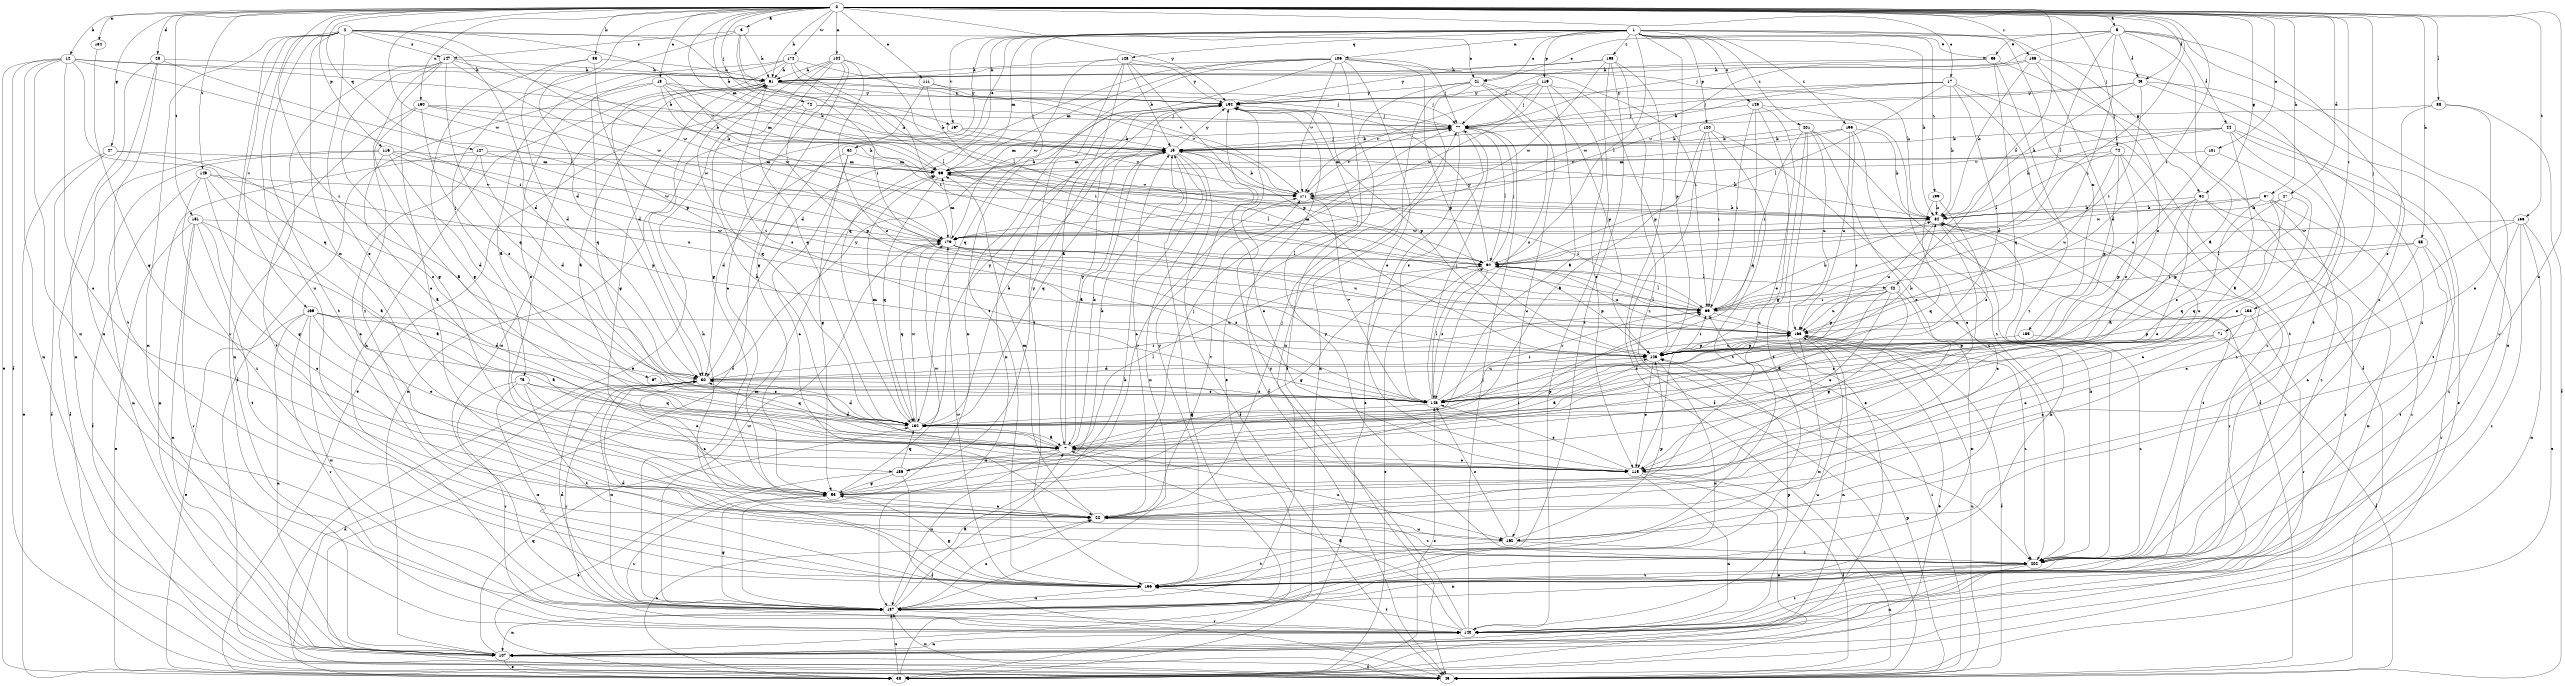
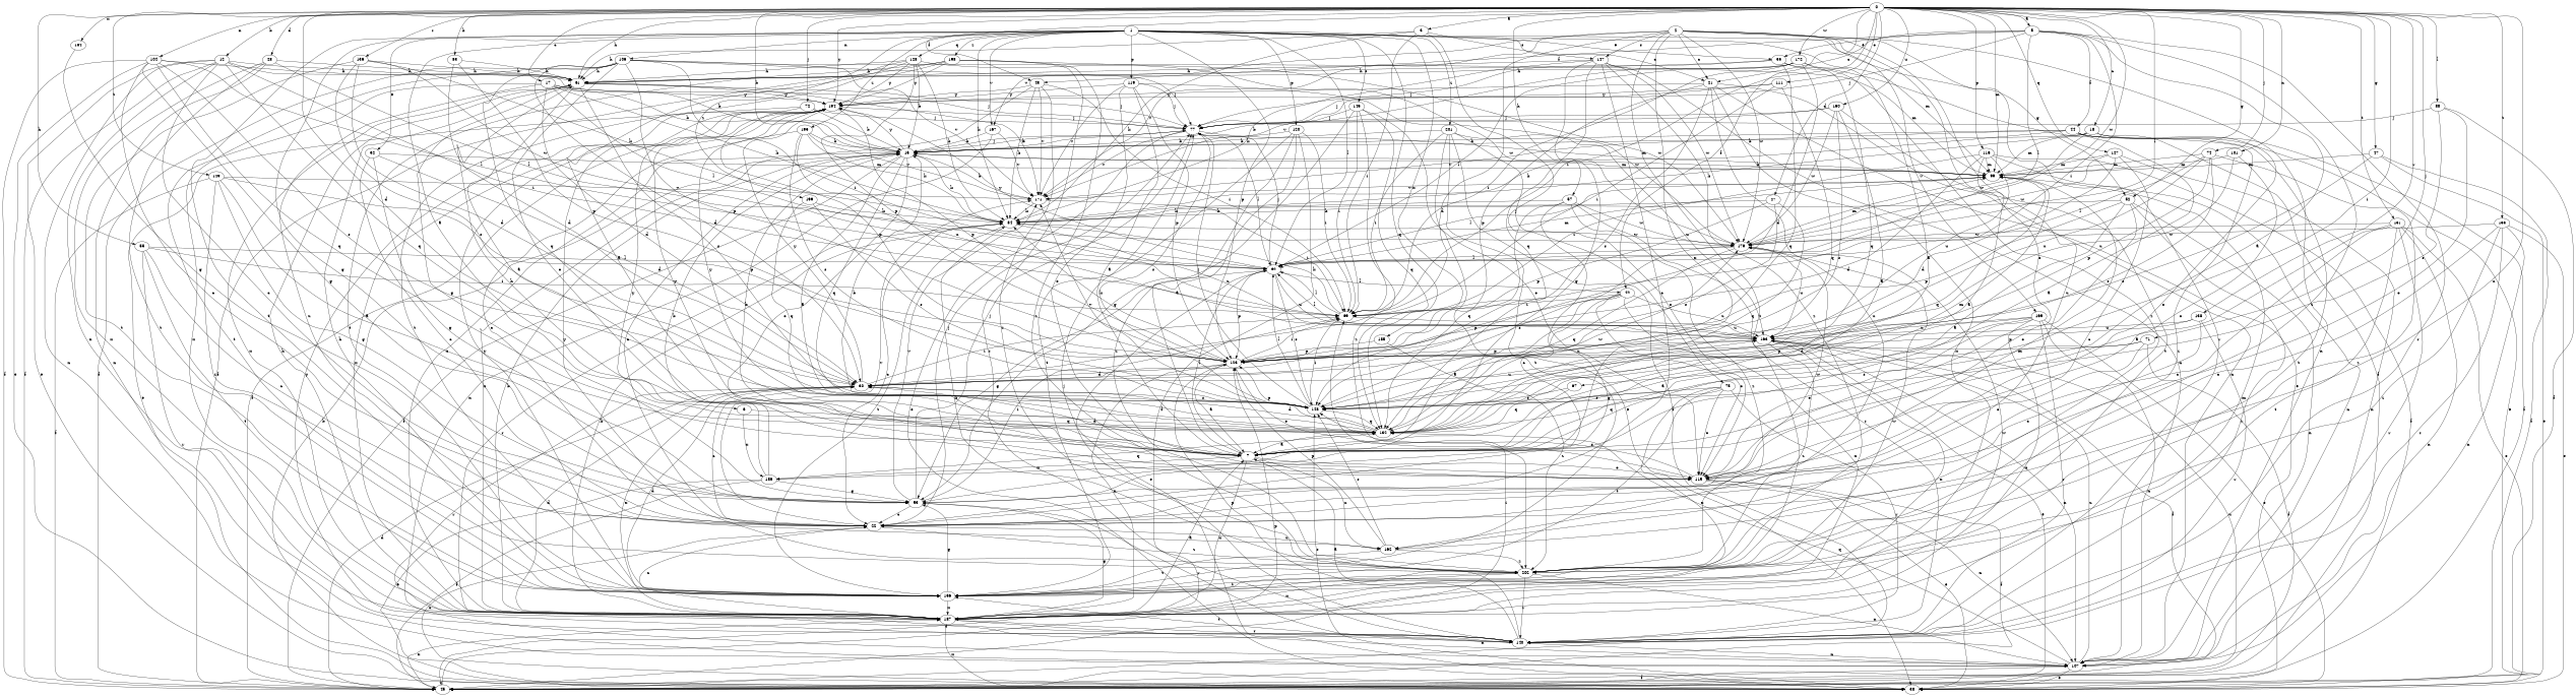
  strict digraph {
    0
    3
    5
    12
    15
    17
    18
    27
    28
    30
    42
    43
    47
    52
    55
    57
    61
    67
    69
    71
    72
    74
    83
    88
    92
    99
    101
    104
    111
    116
    127
    136
    138
    149
    151
    153
    160
    162
    172
    179
    184
    194
    84
    147
    75
    21
    35
    140
    7
    44
    77
    202
    132
    107
    187
    22
    38
    45
    115
    156
    123
    148
    53
    163
    171
    1
+   6
    32
    106
    119
    120
    128
    145
    167
    185
    195
    198
    199
    201
    186
    2
    169
    0 -> 3 [label=a]
    0 -> 5 [label=a]
    0 -> 12 [label=b]
    0 -> 15 [label=b]
    0 -> 17 [label=c]
    0 -> 18 [label=c]
    0 -> 27 [label=d]
    0 -> 28 [label=d]
    0 -> 30 [label=d]
    0 -> 42 [label=f]
    0 -> 43 [label=f]
    0 -> 47 [label=g]
    0 -> 52 [label=g]
    0 -> 55 [label=h]
    0 -> 57 [label=h]
    0 -> 61 [label=h]
    0 -> 67 [label=i]
    0 -> 69 [label=i]
    0 -> 71 [label=j]
    0 -> 72 [label=j]
    0 -> 74 [label=j]
    0 -> 83 [label=k]
    0 -> 88 [label=l]
    0 -> 92 [label=l]
    0 -> 99 [label=m]
    0 -> 101 [label=n]
    0 -> 104 [label=n]
    0 -> 111 [label=o]
    0 -> 116 [label=p]
    0 -> 127 [label=q]
    0 -> 136 [label=r]
    0 -> 138 [label=r]
    0 -> 149 [label=t]
    0 -> 151 [label=t]
    0 -> 153 [label=t]
    0 -> 160 [label=u]
    0 -> 162 [label=u]
    0 -> 172 [label=w]
    0 -> 179 [label=w]
    0 -> 184 [label=x]
    0 -> 194 [label=y]
    3 -> 61 [label=h]
    3 -> 69 [label=i]
    3 -> 84 [label=k]
    3 -> 147 [label=s]
    3 -> 75 [label=j]
    5 -> 43 [label=f]
    5 -> 69 [label=i]
    5 -> 92 [label=l]
    5 -> 21 [label=c]
    5 -> 35 [label=e]
    5 -> 140 [label=r]
    5 -> 7 [label=a]
    5 -> 44 [label=f]
    5 -> 77 [label=j]
    5 -> 202 [label=z]
    12 -> 15 [label=b]
    12 -> 61 [label=h]
    12 -> 69 [label=i]
    12 -> 132 [label=q]
    12 -> 107 [label=n]
    12 -> 187 [label=x]
    12 -> 22 [label=c]
    12 -> 38 [label=e]
    12 -> 45 [label=f]
    15 -> 99 [label=m]
    15 -> 194 [label=y]
    15 -> 84 [label=k]
    15 -> 7 [label=a]
    15 -> 77 [label=j]
    15 -> 132 [label=q]
    15 -> 187 [label=x]
    15 -> 22 [label=c]
    15 -> 45 [label=f]
    15 -> 115 [label=o]
    17 -> 15 [label=b]
    17 -> 30 [label=d]
    17 -> 92 [label=l]
    17 -> 162 [label=u]
    17 -> 194 [label=y]
    17 -> 84 [label=k]
    17 -> 77 [label=j]
    17 -> 156 [label=t]
    18 -> 15 [label=b]
    18 -> 99 [label=m]
    18 -> 179 [label=w]
-   18 -> 194 [label=y]
    18 -> 84 [label=k]
    18 -> 45 [label=f]
    18 -> 115 [label=o]
    27 -> 84 [label=k]
    27 -> 132 [label=q]
    27 -> 123 [label=p]
    27 -> 148 [label=s]
    28 -> 61 [label=h]
    28 -> 92 [label=l]
    28 -> 107 [label=n]
    28 -> 187 [label=x]
    28 -> 156 [label=t]
    30 -> 69 [label=i]
    30 -> 194 [label=y]
    30 -> 140 [label=r]
    30 -> 187 [label=x]
    30 -> 22 [label=c]
    30 -> 148 [label=s]
    42 -> 69 [label=i]
    42 -> 7 [label=a]
    42 -> 187 [label=x]
    42 -> 115 [label=o]
    42 -> 123 [label=p]
    42 -> 53 [label=g]
    42 -> 163 [label=u]
    43 -> 69 [label=i]
    43 -> 194 [label=y]
    43 -> 84 [label=k]
    43 -> 202 [label=z]
    43 -> 187 [label=x]
    43 -> 171 [label=v]
    47 -> 99 [label=m]
    47 -> 38 [label=e]
    47 -> 45 [label=f]
    47 -> 148 [label=s]
    52 -> 84 [label=k]
    52 -> 140 [label=r]
    52 -> 7 [label=a]
    52 -> 107 [label=n]
    52 -> 115 [label=o]
    52 -> 123 [label=p]
    55 -> 69 [label=i]
    55 -> 92 [label=l]
    55 -> 140 [label=r]
    55 -> 22 [label=c]
    55 -> 156 [label=t]
    57 -> 179 [label=w]
    57 -> 84 [label=k]
    57 -> 140 [label=r]
    57 -> 202 [label=z]
    57 -> 132 [label=q]
    57 -> 22 [label=c]
    61 -> 194 [label=y]
    61 -> 7 [label=a]
    61 -> 77 [label=j]
    61 -> 187 [label=x]
    61 -> 148 [label=s]
    61 -> 53 [label=g]
    61 -> 171 [label=v]
    67 -> 132 [label=q]
    67 -> 148 [label=s]
    69 -> 92 [label=l]
    69 -> 84 [label=k]
    69 -> 163 [label=u]
    71 -> 45 [label=f]
    71 -> 115 [label=o]
    71 -> 123 [label=p]
    71 -> 148 [label=s]
    72 -> 15 [label=b]
    72 -> 77 [label=j]
    72 -> 38 [label=e]
    72 -> 123 [label=p]
    74 -> 92 [label=l]
    74 -> 99 [label=m]
    74 -> 202 [label=z]
    74 -> 123 [label=p]
    74 -> 148 [label=s]
    74 -> 163 [label=u]
    83 -> 30 [label=d]
    83 -> 61 [label=h]
    83 -> 123 [label=p]
-   83 -> 53 [label=g]
    88 -> 77 [label=j]
    88 -> 45 [label=f]
    88 -> 115 [label=o]
    88 -> 148 [label=s]
    92 -> 42 [label=l]
    92 -> 99 [label=m]
    92 -> 194 [label=y]
    92 -> 77 [label=j]
    92 -> 38 [label=e]
    92 -> 123 [label=p]
    92 -> 148 [label=s]
    92 -> 53 [label=g]
    92 -> 163 [label=u]
    99 -> 15 [label=b]
    99 -> 92 [label=l]
    99 -> 132 [label=q]
    99 -> 171 [label=v]
    101 -> 99 [label=m]
    101 -> 115 [label=o]
    101 -> 163 [label=u]
    104 -> 61 [label=h]
    104 -> 92 [label=l]
    104 -> 132 [label=q]
    104 -> 22 [label=c]
    104 -> 38 [label=e]
    104 -> 45 [label=f]
    104 -> 148 [label=s]
    104 -> 53 [label=g]
    111 -> 69 [label=i]
    111 -> 194 [label=y]
    111 -> 77 [label=j]
    111 -> 132 [label=q]
    116 -> 30 [label=d]
    116 -> 69 [label=i]
    116 -> 99 [label=m]
    116 -> 7 [label=a]
    116 -> 107 [label=n]
    116 -> 45 [label=f]
    116 -> 163 [label=u]
    127 -> 30 [label=d]
    127 -> 99 [label=m]
    127 -> 179 [label=w]
    127 -> 107 [label=n]
    127 -> 22 [label=c]
    136 -> 30 [label=d]
    136 -> 61 [label=h]
    136 -> 179 [label=w]
    136 -> 84 [label=k]
    136 -> 156 [label=t]
    136 -> 148 [label=s]
    138 -> 140 [label=r]
    138 -> 22 [label=c]
    138 -> 123 [label=p]
    138 -> 163 [label=u]
    149 -> 7 [label=a]
    149 -> 202 [label=z]
    149 -> 45 [label=f]
    149 -> 123 [label=p]
    149 -> 53 [label=g]
    149 -> 171 [label=v]
    151 -> 179 [label=w]
    151 -> 140 [label=r]
    151 -> 7 [label=a]
    151 -> 107 [label=n]
    151 -> 22 [label=c]
    151 -> 38 [label=e]
    151 -> 156 [label=t]
    153 -> 179 [label=w]
    153 -> 140 [label=r]
    153 -> 202 [label=z]
    153 -> 107 [label=n]
    153 -> 22 [label=c]
    153 -> 38 [label=e]
    160 -> 15 [label=b]
    160 -> 179 [label=w]
    160 -> 7 [label=a]
    160 -> 77 [label=j]
    160 -> 156 [label=t]
    160 -> 148 [label=s]
    162 -> 202 [label=z]
    162 -> 156 [label=t]
    162 -> 123 [label=p]
    162 -> 148 [label=s]
    172 -> 30 [label=d]
    172 -> 61 [label=h]
    172 -> 69 [label=i]
    172 -> 92 [label=l]
    172 -> 7 [label=a]
    172 -> 132 [label=q]
    172 -> 171 [label=v]
    179 -> 92 [label=l]
    179 -> 99 [label=m]
    179 -> 132 [label=q]
    179 -> 148 [label=s]
    179 -> 163 [label=u]
    184 -> 53 [label=g]
    194 -> 77 [label=j]
    194 -> 187 [label=x]
    194 -> 45 [label=f]
    194 -> 123 [label=p]
    84 -> 179 [label=w]
    84 -> 140 [label=r]
    84 -> 22 [label=c]
    84 -> 156 [label=t]
    84 -> 163 [label=u]
    147 -> 61 [label=h]
    147 -> 179 [label=w]
    147 -> 84 [label=k]
    147 -> 202 [label=z]
    147 -> 132 [label=q]
    147 -> 107 [label=n]
    147 -> 22 [label=c]
    147 -> 53 [label=g]
    75 -> 140 [label=r]
    75 -> 132 [label=q]
    75 -> 187 [label=x]
    75 -> 115 [label=o]
    75 -> 156 [label=t]
    75 -> 148 [label=s]
    21 -> 162 [label=u]
    21 -> 194 [label=y]
    21 -> 107 [label=n]
    21 -> 187 [label=x]
    21 -> 38 [label=e]
    21 -> 123 [label=p]
    21 -> 148 [label=s]
    35 -> 61 [label=h]
    35 -> 77 [label=j]
    35 -> 202 [label=z]
    35 -> 132 [label=q]
    35 -> 45 [label=f]
    140 -> 194 [label=y]
    140 -> 7 [label=a]
    140 -> 77 [label=j]
    140 -> 107 [label=n]
    140 -> 156 [label=t]
    140 -> 123 [label=p]
    7 -> 15 [label=b]
    7 -> 30 [label=d]
    7 -> 92 [label=l]
    7 -> 162 [label=u]
    7 -> 194 [label=y]
    7 -> 187 [label=x]
    7 -> 115 [label=o]
    7 -> 186 [label=x]
    44 -> 15 [label=b]
    44 -> 84 [label=k]
    44 -> 7 [label=a]
    44 -> 202 [label=z]
    44 -> 38 [label=e]
    44 -> 156 [label=t]
    44 -> 171 [label=v]
    77 -> 15 [label=b]
    77 -> 92 [label=l]
    77 -> 99 [label=m]
    77 -> 38 [label=e]
    77 -> 148 [label=s]
    77 -> 171 [label=v]
    202 -> 194 [label=y]
    202 -> 84 [label=k]
    202 -> 140 [label=r]
    202 -> 107 [label=n]
    202 -> 187 [label=x]
    202 -> 156 [label=t]
    132 -> 15 [label=b]
    132 -> 30 [label=d]
    132 -> 99 [label=m]
    132 -> 179 [label=w]
    132 -> 194 [label=y]
    132 -> 7 [label=a]
    132 -> 123 [label=p]
    107 -> 132 [label=q]
    107 -> 38 [label=e]
    107 -> 45 [label=f]
    107 -> 163 [label=u]
    187 -> 15 [label=b]
    187 -> 30 [label=d]
    187 -> 61 [label=h]
    187 -> 99 [label=m]
    187 -> 179 [label=w]
    187 -> 84 [label=k]
    187 -> 140 [label=r]
    187 -> 7 [label=a]
    187 -> 107 [label=n]
    187 -> 22 [label=c]
    187 -> 53 [label=g]
    22 -> 99 [label=m]
    22 -> 162 [label=u]
    22 -> 77 [label=j]
    22 -> 202 [label=z]
    22 -> 171 [label=v]
    38 -> 15 [label=b]
    38 -> 187 [label=x]
    38 -> 22 [label=c]
    38 -> 148 [label=s]
    45 -> 30 [label=d]
    45 -> 69 [label=i]
    45 -> 187 [label=x]
    45 -> 123 [label=p]
    45 -> 163 [label=u]
    115 -> 61 [label=h]
    115 -> 107 [label=n]
    115 -> 38 [label=e]
    115 -> 45 [label=f]
    115 -> 148 [label=s]
    156 -> 30 [label=d]
    156 -> 61 [label=h]
    156 -> 179 [label=w]
    156 -> 194 [label=y]
    156 -> 187 [label=x]
    156 -> 53 [label=g]
    123 -> 30 [label=d]
    123 -> 69 [label=i]
    123 -> 84 [label=k]
    123 -> 7 [label=a]
    123 -> 187 [label=x]
    123 -> 115 [label=o]
    123 -> 163 [label=u]
    148 -> 69 [label=i]
    148 -> 92 [label=l]
    148 -> 77 [label=j]
    148 -> 132 [label=q]
    148 -> 163 [label=u]
    148 -> 171 [label=v]
    53 -> 69 [label=i]
    53 -> 179 [label=w]
    53 -> 140 [label=r]
    53 -> 77 [label=j]
    53 -> 22 [label=c]
    53 -> 171 [label=v]
    163 -> 92 [label=l]
    163 -> 202 [label=z]
    163 -> 107 [label=n]
    163 -> 187 [label=x]
    163 -> 38 [label=e]
    163 -> 45 [label=f]
    163 -> 123 [label=p]
    171 -> 15 [label=b]
    171 -> 69 [label=i]
    171 -> 84 [label=k]
    1 -> 52 [label=g]
    1 -> 92 [label=l]
    1 -> 99 [label=m]
    1 -> 84 [label=k]
    1 -> 21 [label=c]
    1 -> 35 [label=e]
    1 -> 132 [label=q]
    1 -> 156 [label=t]
    1 -> 123 [label=p]
    1 -> 53 [label=g]
+   1 -> 6 [label=a]
    1 -> 32 [label=e]
    1 -> 106 [label=n]
    1 -> 119 [label=p]
    1 -> 120 [label=p]
    1 -> 128 [label=q]
    1 -> 145 [label=s]
    1 -> 167 [label=v]
    1 -> 185 [label=x]
    1 -> 195 [label=z]
    1 -> 198 [label=z]
    1 -> 199 [label=z]
    1 -> 201 [label=z]
+   6 -> 132 [label=q]
+   6 -> 186 [label=x]
    32 -> 30 [label=d]
    32 -> 99 [label=m]
    32 -> 22 [label=c]
    32 -> 53 [label=g]
    106 -> 30 [label=d]
    106 -> 61 [label=h]
    106 -> 69 [label=i]
    106 -> 99 [label=m]
    106 -> 77 [label=j]
    106 -> 132 [label=q]
    106 -> 187 [label=x]
    106 -> 45 [label=f]
    106 -> 115 [label=o]
    106 -> 123 [label=p]
    106 -> 171 [label=v]
    119 -> 179 [label=w]
    119 -> 194 [label=y]
    119 -> 7 [label=a]
    119 -> 77 [label=j]
    119 -> 115 [label=o]
    119 -> 123 [label=p]
    119 -> 171 [label=v]
    120 -> 15 [label=b]
    120 -> 69 [label=i]
    120 -> 7 [label=a]
    120 -> 202 [label=z]
    120 -> 45 [label=f]
    120 -> 156 [label=t]
    128 -> 15 [label=b]
    128 -> 61 [label=h]
    128 -> 179 [label=w]
    128 -> 194 [label=y]
    128 -> 84 [label=k]
    128 -> 7 [label=a]
    128 -> 156 [label=t]
    128 -> 123 [label=p]
    145 -> 69 [label=i]
    145 -> 77 [label=j]
    145 -> 202 [label=z]
    145 -> 132 [label=q]
    145 -> 115 [label=o]
    145 -> 53 [label=g]
    167 -> 15 [label=b]
    167 -> 107 [label=n]
    167 -> 171 [label=v]
    185 -> 202 [label=z]
    185 -> 123 [label=p]
    195 -> 15 [label=b]
    195 -> 84 [label=k]
    195 -> 22 [label=c]
    195 -> 148 [label=s]
    195 -> 163 [label=u]
    195 -> 171 [label=v]
    198 -> 61 [label=h]
    198 -> 179 [label=w]
    198 -> 194 [label=y]
    198 -> 140 [label=r]
    198 -> 202 [label=z]
    198 -> 45 [label=f]
    198 -> 156 [label=t]
    199 -> 84 [label=k]
    199 -> 132 [label=q]
    199 -> 148 [label=s]
    201 -> 15 [label=b]
    201 -> 69 [label=i]
    201 -> 38 [label=e]
    201 -> 45 [label=f]
    201 -> 115 [label=o]
    201 -> 156 [label=t]
    201 -> 163 [label=u]
    186 -> 15 [label=b]
    186 -> 194 [label=y]
    186 -> 132 [label=q]
    186 -> 38 [label=e]
    186 -> 45 [label=f]
    186 -> 53 [label=g]
    2 -> 30 [label=d]
    2 -> 162 [label=u]
    2 -> 179 [label=w]
    2 -> 147 [label=s]
    2 -> 21 [label=c]
    2 -> 140 [label=r]
    2 -> 107 [label=n]
    2 -> 115 [label=o]
    2 -> 156 [label=t]
    2 -> 171 [label=v]
    2 -> 167 [label=v]
    2 -> 186 [label=x]
    2 -> 169 [label=v]
    169 -> 30 [label=d]
    169 -> 140 [label=r]
    169 -> 7 [label=a]
    169 -> 107 [label=n]
    169 -> 187 [label=x]
    169 -> 38 [label=e]
    169 -> 115 [label=o]
    169 -> 163 [label=u]
  }
